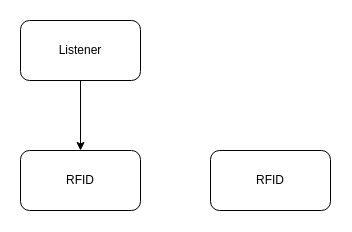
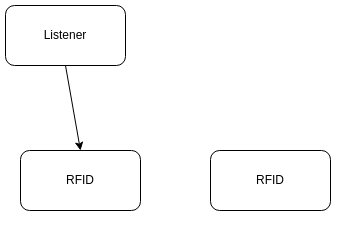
  <mxCell id="0" />
  <mxCell id="1" parent="0" />
  <mxCell id="2" style="edgeStyle=none;html=1;exitX=0.5;exitY=1;exitDx=0;exitDy=0;entryX=0.5;entryY=0;entryDx=0;entryDy=0;" parent="1" source="3" target="4" edge="1"><mxGeometry relative="1" as="geometry" /></mxCell>
- <mxCell id="3" value="Listener" style="rounded=1;whiteSpace=wrap;html=1;" parent="1" vertex="1"><mxGeometry x="20" y="20" width="120" height="60" as="geometry" /></mxCell>
+ <mxCell id="3" value="Listener" style="rounded=1;whiteSpace=wrap;html=1;" parent="1" vertex="1"><mxGeometry x="5" y="5" width="120" height="60" as="geometry" /></mxCell>
  <mxCell id="4" value="RFID" style="rounded=1;whiteSpace=wrap;html=1;" parent="1" vertex="1"><mxGeometry x="20" y="150" width="120" height="60" as="geometry" /></mxCell>
  <mxCell id="5" value="RFID" style="rounded=1;whiteSpace=wrap;html=1;" vertex="1" parent="1"><mxGeometry x="210" y="150" width="120" height="60" as="geometry" /></mxCell>
